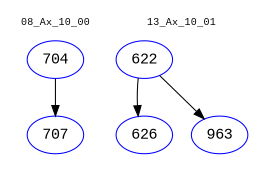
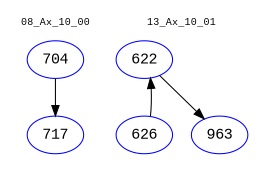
  digraph {
    fontname="Liberation Mono"
    node [color=blue fontname="Liberation Mono"]
    edge [color=black fontname="Liberation Mono"]
    n1 [label=704]
-   n2 [label=707]
+   n2 [label=717]
    n3 [label=622]
    n4 [label=626]
    n5 [label=963]
    subgraph cluster_1 {
      color=white
      fontsize=10
      label="08_Ax_10_00"
      n1
      n2
    }
    subgraph cluster_2 {
      color=white
      fontsize=10
      label="13_Ax_10_01"
      n3
      n4
      n5
    }
    n1 -> n2
-   n3 -> n4
+   n4 -> n3
    n3 -> n5
  }
